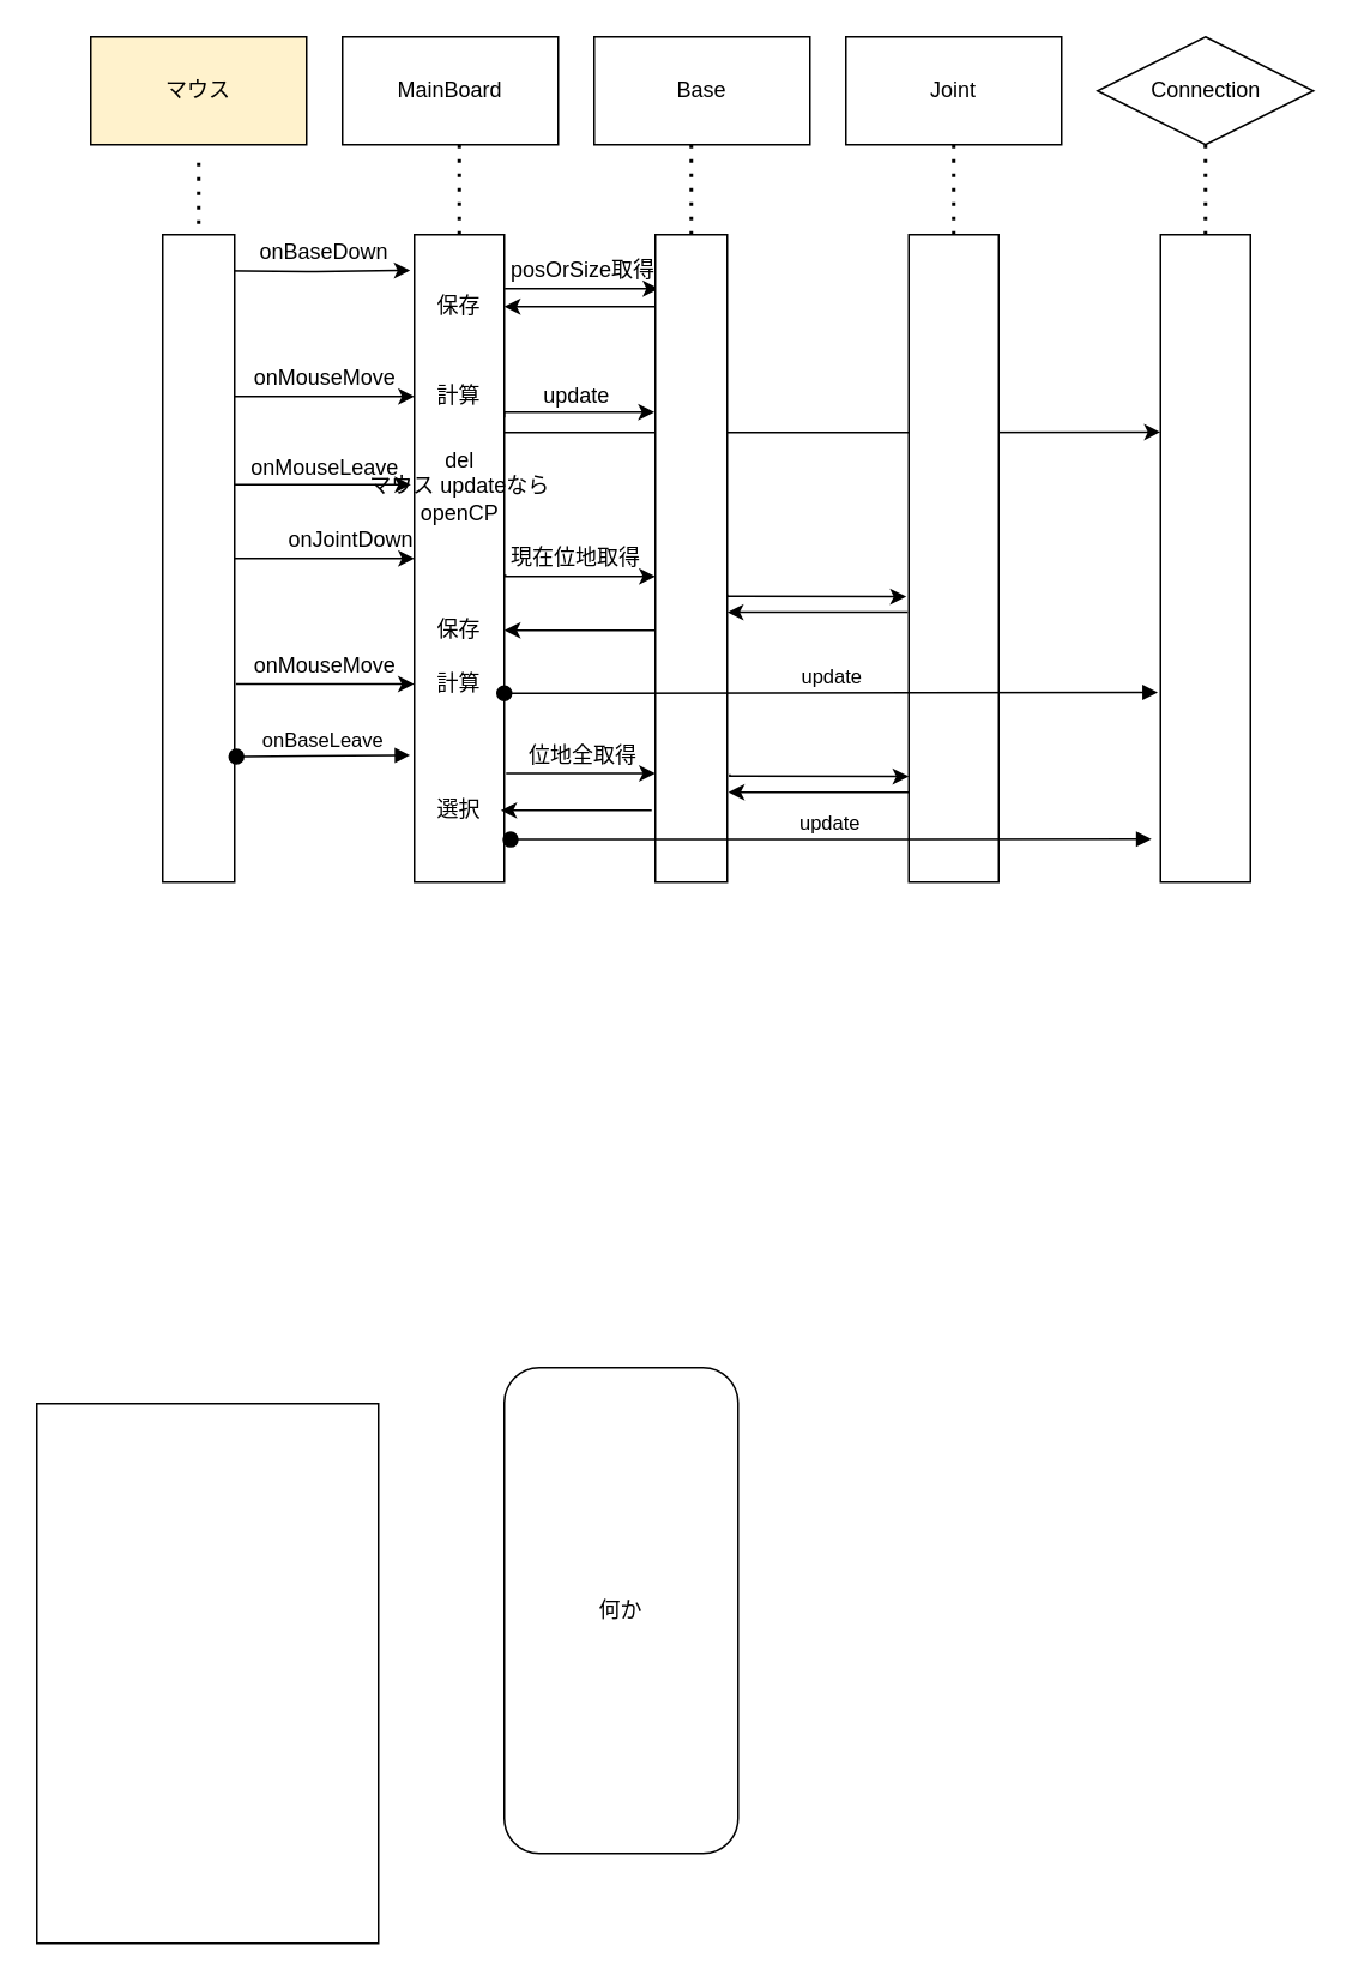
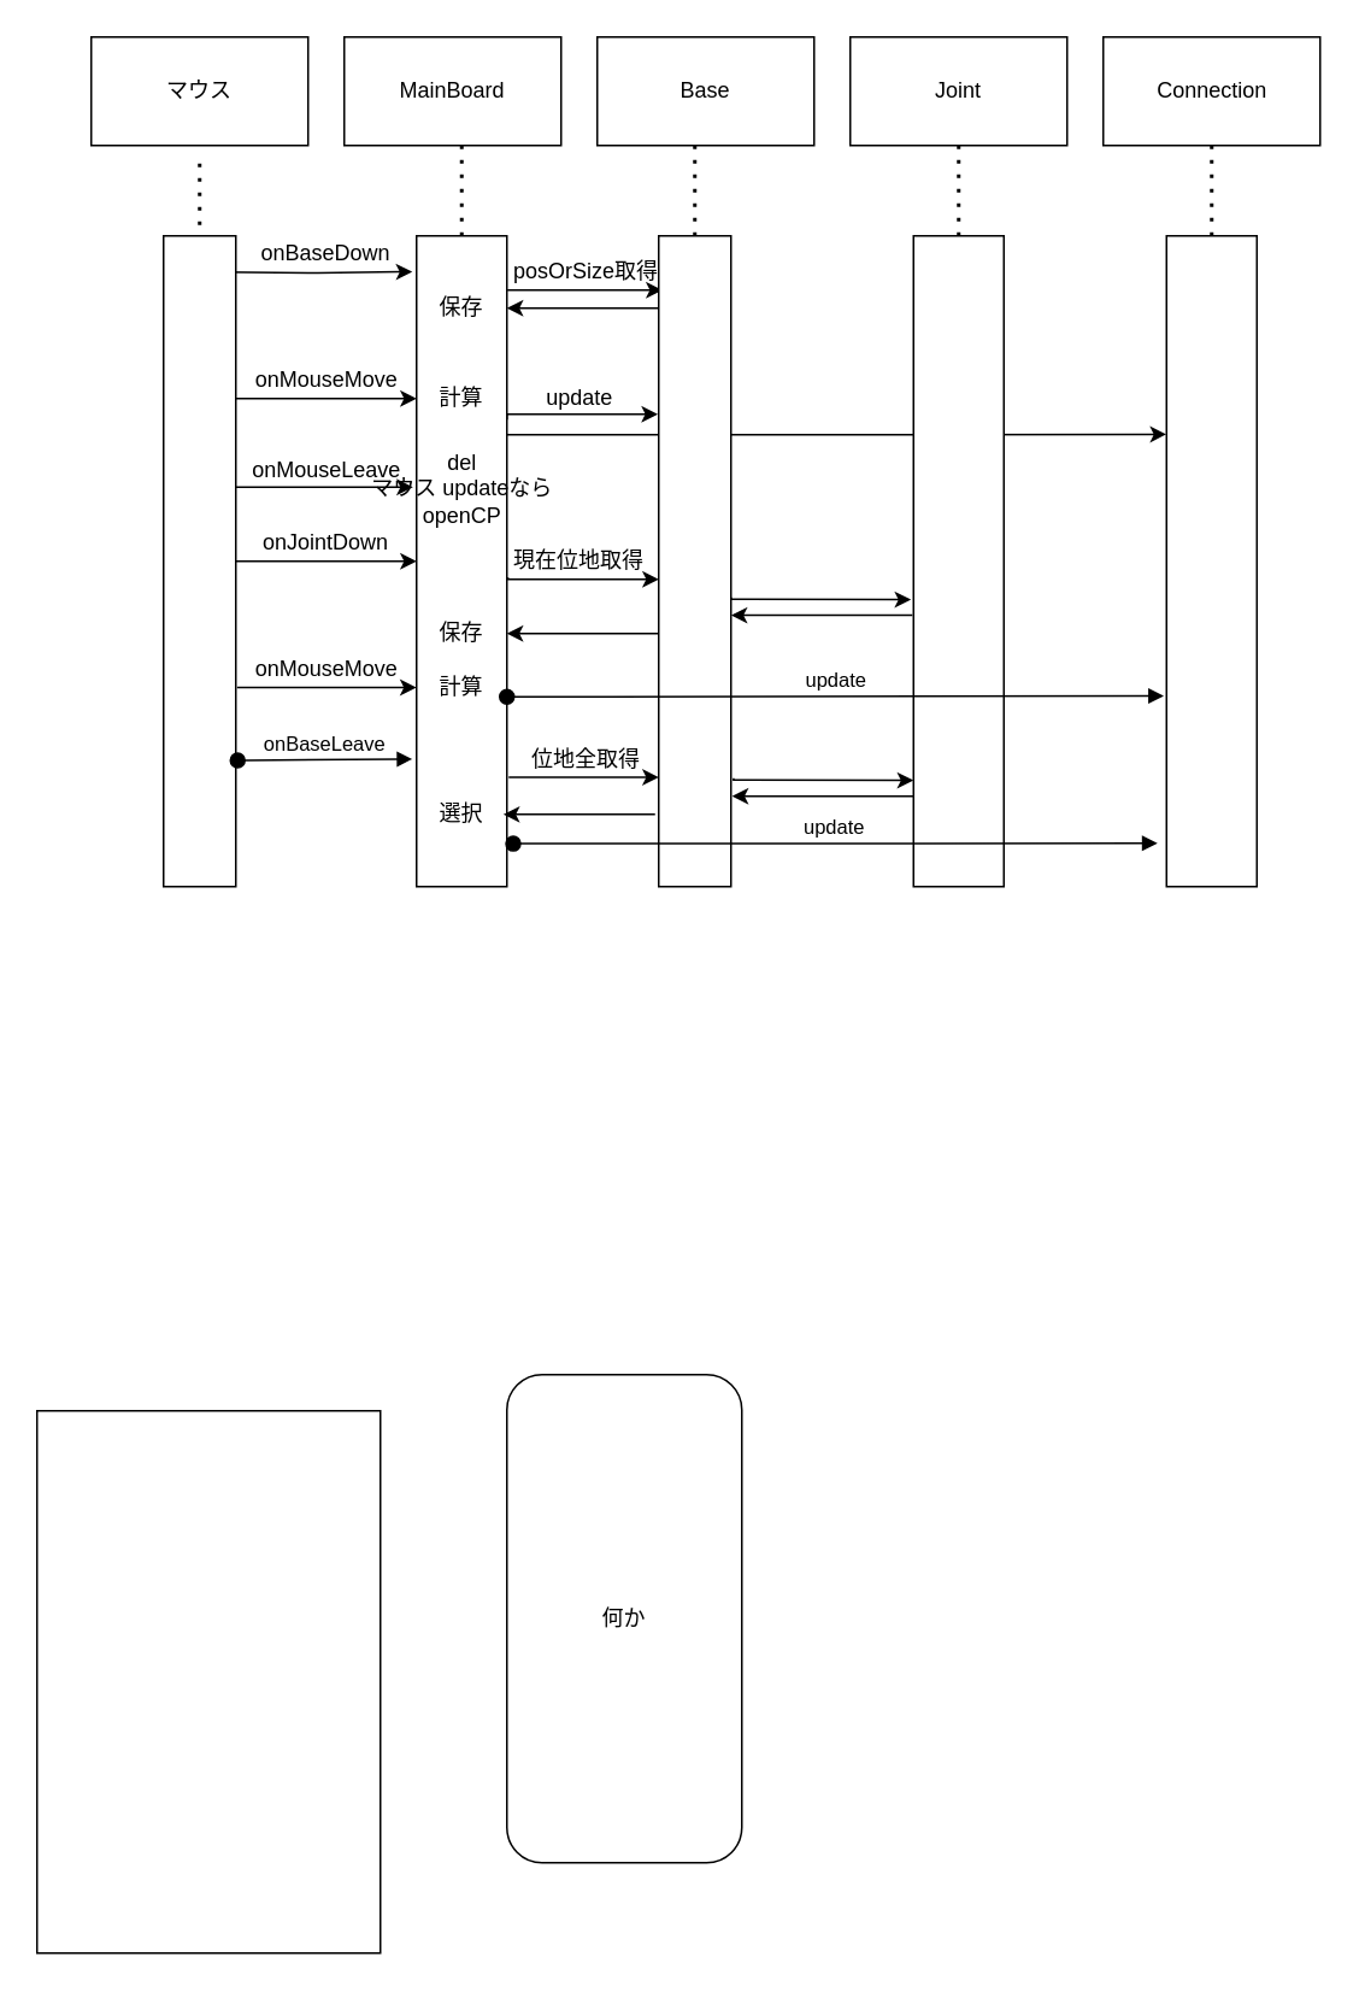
  <mxCell id="0" />
  <mxCell id="1" parent="0" />
  <mxCell id="2" style="edgeStyle=orthogonalEdgeStyle;rounded=0;orthogonalLoop=1;jettySize=auto;html=1;entryX=-0.047;entryY=0.055;entryDx=0;entryDy=0;strokeColor=#000000;entryPerimeter=0;" edge="1" parent="1" target="14"><mxGeometry relative="1" as="geometry"><mxPoint x="120" y="150" as="sourcePoint" /></mxGeometry></mxCell>
  <mxCell id="3" style="edgeStyle=orthogonalEdgeStyle;rounded=0;orthogonalLoop=1;jettySize=auto;html=1;exitX=1;exitY=0.25;exitDx=0;exitDy=0;entryX=0;entryY=0.25;entryDx=0;entryDy=0;strokeColor=#000000;" edge="1" parent="1" source="7" target="14"><mxGeometry relative="1" as="geometry"><Array as="points"><mxPoint x="180" y="220" /><mxPoint x="180" y="220" /></Array></mxGeometry></mxCell>
  <mxCell id="4" style="edgeStyle=orthogonalEdgeStyle;rounded=0;orthogonalLoop=1;jettySize=auto;html=1;strokeColor=#000000;" edge="1" parent="1" source="7"><mxGeometry relative="1" as="geometry"><mxPoint x="228" y="269" as="targetPoint" /><Array as="points"><mxPoint x="228" y="269" /><mxPoint x="228" y="269" /></Array></mxGeometry></mxCell>
  <mxCell id="5" style="edgeStyle=orthogonalEdgeStyle;rounded=0;orthogonalLoop=1;jettySize=auto;html=1;entryX=0;entryY=0.5;entryDx=0;entryDy=0;strokeColor=#000000;fontFamily=Helvetica;" edge="1" parent="1" source="7" target="14"><mxGeometry relative="1" as="geometry" /></mxCell>
  <mxCell id="6" style="edgeStyle=orthogonalEdgeStyle;rounded=0;orthogonalLoop=1;jettySize=auto;html=1;exitX=1.018;exitY=0.694;exitDx=0;exitDy=0;entryX=-0.002;entryY=0.694;entryDx=0;entryDy=0;strokeColor=#000000;fontFamily=Helvetica;exitPerimeter=0;entryPerimeter=0;" edge="1" parent="1" source="7" target="14"><mxGeometry relative="1" as="geometry"><Array as="points" /></mxGeometry></mxCell>
  <mxCell id="7" value="" style="rounded=0;whiteSpace=wrap;html=1;" vertex="1" parent="1"><mxGeometry x="90" y="130" width="40" height="360" as="geometry" /></mxCell>
  <mxCell id="8" value="" style="edgeStyle=orthogonalEdgeStyle;rounded=0;orthogonalLoop=1;jettySize=auto;html=1;strokeColor=none;" edge="1" parent="1" source="9" target="7"><mxGeometry relative="1" as="geometry" /></mxCell>
- <mxCell id="9" value="マウス" style="rounded=0;whiteSpace=wrap;html=1;fillColor=#fff2cc;" vertex="1" parent="1"><mxGeometry x="50" y="20" width="120" height="60" as="geometry" /></mxCell>
+ <mxCell id="9" value="マウス" style="rounded=0;whiteSpace=wrap;html=1;" vertex="1" parent="1"><mxGeometry x="50" y="20" width="120" height="60" as="geometry" /></mxCell>
  <mxCell id="10" value="" style="endArrow=none;dashed=1;html=1;dashPattern=1 3;strokeWidth=2;entryX=0.5;entryY=0;entryDx=0;entryDy=0;" edge="1" parent="1" target="7"><mxGeometry width="50" height="50" relative="1" as="geometry"><mxPoint x="110" y="90" as="sourcePoint" /><mxPoint x="400" y="300" as="targetPoint" /></mxGeometry></mxCell>
  <mxCell id="11" style="edgeStyle=orthogonalEdgeStyle;rounded=0;orthogonalLoop=1;jettySize=auto;html=1;strokeColor=#000000;exitX=1.005;exitY=0.082;exitDx=0;exitDy=0;exitPerimeter=0;" edge="1" parent="1" source="14"><mxGeometry relative="1" as="geometry"><mxPoint x="274" y="160" as="sourcePoint" /><mxPoint x="366" y="160" as="targetPoint" /><Array as="points"><mxPoint x="366" y="160" /></Array></mxGeometry></mxCell>
  <mxCell id="12" style="edgeStyle=orthogonalEdgeStyle;rounded=0;orthogonalLoop=1;jettySize=auto;html=1;exitX=0.98;exitY=0.281;exitDx=0;exitDy=0;entryX=-0.012;entryY=0.274;entryDx=0;entryDy=0;strokeColor=#000000;entryPerimeter=0;exitPerimeter=0;" edge="1" parent="1" source="14" target="17"><mxGeometry relative="1" as="geometry"><Array as="points"><mxPoint x="280" y="231" /><mxPoint x="280" y="229" /></Array></mxGeometry></mxCell>
  <mxCell id="13" value="" style="edgeStyle=orthogonalEdgeStyle;rounded=0;orthogonalLoop=1;jettySize=auto;html=1;strokeColor=#000000;entryX=-0.002;entryY=0.305;entryDx=0;entryDy=0;entryPerimeter=0;" edge="1" parent="1" source="14" target="43"><mxGeometry relative="1" as="geometry"><mxPoint x="600" y="240" as="targetPoint" /><Array as="points"><mxPoint x="420" y="240" /><mxPoint x="420" y="240" /></Array></mxGeometry></mxCell>
  <mxCell id="14" value="" style="rounded=0;whiteSpace=wrap;html=1;" vertex="1" parent="1"><mxGeometry x="230" y="130" width="50" height="360" as="geometry" /></mxCell>
  <mxCell id="15" value="MainBoard" style="rounded=0;whiteSpace=wrap;html=1;" vertex="1" parent="1"><mxGeometry x="190" y="20" width="120" height="60" as="geometry" /></mxCell>
  <mxCell id="16" value="" style="edgeStyle=orthogonalEdgeStyle;rounded=0;orthogonalLoop=1;jettySize=auto;html=1;strokeColor=#000000;" edge="1" parent="1" source="17" target="14"><mxGeometry relative="1" as="geometry"><Array as="points"><mxPoint x="330" y="170" /><mxPoint x="330" y="170" /></Array></mxGeometry></mxCell>
  <mxCell id="17" value="" style="rounded=0;whiteSpace=wrap;html=1;" vertex="1" parent="1"><mxGeometry x="364" y="130" width="40" height="360" as="geometry" /></mxCell>
  <mxCell id="18" value="Base" style="rounded=0;whiteSpace=wrap;html=1;" vertex="1" parent="1"><mxGeometry x="330" y="20" width="120" height="60" as="geometry" /></mxCell>
  <mxCell id="19" value="Joint" style="rounded=0;whiteSpace=wrap;html=1;" vertex="1" parent="1"><mxGeometry x="470" y="20" width="120" height="60" as="geometry" /></mxCell>
  <mxCell id="20" value="" style="rounded=0;whiteSpace=wrap;html=1;" vertex="1" parent="1"><mxGeometry x="505" y="130" width="50" height="360" as="geometry" /></mxCell>
  <mxCell id="21" value="" style="endArrow=none;dashed=1;html=1;dashPattern=1 3;strokeWidth=2;exitX=0.5;exitY=0;exitDx=0;exitDy=0;" edge="1" parent="1" source="17"><mxGeometry width="50" height="50" relative="1" as="geometry"><mxPoint x="410" y="340" as="sourcePoint" /><mxPoint x="384" y="80" as="targetPoint" /></mxGeometry></mxCell>
  <mxCell id="22" value="" style="endArrow=none;dashed=1;html=1;dashPattern=1 3;strokeWidth=2;exitX=0.5;exitY=0;exitDx=0;exitDy=0;" edge="1" parent="1" source="14"><mxGeometry width="50" height="50" relative="1" as="geometry"><mxPoint x="410" y="340" as="sourcePoint" /><mxPoint x="255" y="80" as="targetPoint" /></mxGeometry></mxCell>
  <mxCell id="23" value="" style="endArrow=none;dashed=1;html=1;dashPattern=1 3;strokeWidth=2;entryX=0.5;entryY=1;entryDx=0;entryDy=0;exitX=0.5;exitY=0;exitDx=0;exitDy=0;" edge="1" parent="1" source="20" target="19"><mxGeometry width="50" height="50" relative="1" as="geometry"><mxPoint x="410" y="340" as="sourcePoint" /><mxPoint x="460" y="290" as="targetPoint" /></mxGeometry></mxCell>
  <mxCell id="24" value="onBaseDown" style="text;html=1;strokeColor=none;fillColor=none;align=center;verticalAlign=middle;whiteSpace=wrap;rounded=0;" vertex="1" parent="1"><mxGeometry x="160" y="130" width="40" height="20" as="geometry" /></mxCell>
  <mxCell id="25" value="posOrSize取得" style="text;html=1;strokeColor=none;fillColor=none;align=center;verticalAlign=middle;whiteSpace=wrap;rounded=0;" vertex="1" parent="1"><mxGeometry x="279" y="140" width="90" height="20" as="geometry" /></mxCell>
  <mxCell id="26" value="何か" style="whiteSpace=wrap;html=1;rounded=1;" vertex="1" parent="1"><mxGeometry x="280" y="760" width="130" height="270" as="geometry" /></mxCell>
  <mxCell id="27" value="" style="rounded=0;whiteSpace=wrap;html=1;" vertex="1" parent="1"><mxGeometry x="20" y="780" width="190" height="300" as="geometry" /></mxCell>
  <mxCell id="28" value="onMouseMove" style="text;html=1;align=center;verticalAlign=middle;resizable=0;points=[];autosize=1;" vertex="1" parent="1"><mxGeometry x="135" y="200" width="90" height="20" as="geometry" /></mxCell>
  <mxCell id="29" value="update" style="text;html=1;align=center;verticalAlign=middle;resizable=0;points=[];autosize=1;" vertex="1" parent="1"><mxGeometry x="295" y="210" width="50" height="20" as="geometry" /></mxCell>
  <mxCell id="30" value="onMouseLeave" style="text;html=1;align=center;verticalAlign=middle;resizable=0;points=[];autosize=1;" vertex="1" parent="1"><mxGeometry x="130" y="250" width="100" height="20" as="geometry" /></mxCell>
  <mxCell id="31" value="保存" style="text;html=1;strokeColor=none;fillColor=none;align=center;verticalAlign=middle;whiteSpace=wrap;rounded=0;" vertex="1" parent="1"><mxGeometry x="235" y="160" width="40" height="20" as="geometry" /></mxCell>
  <mxCell id="32" value="計算" style="text;html=1;strokeColor=none;fillColor=none;align=center;verticalAlign=middle;whiteSpace=wrap;rounded=0;" vertex="1" parent="1"><mxGeometry x="235" y="210" width="40" height="20" as="geometry" /></mxCell>
  <mxCell id="33" value="del&lt;br&gt;マウス updateならopenCP" style="text;html=1;strokeColor=none;fillColor=none;align=center;verticalAlign=middle;whiteSpace=wrap;rounded=0;" vertex="1" parent="1"><mxGeometry x="202.5" y="260" width="105" height="20" as="geometry" /></mxCell>
- <mxCell id="34" value="onJointDown" style="text;html=1;strokeColor=none;fillColor=none;align=center;verticalAlign=middle;whiteSpace=wrap;rounded=0;fontFamily=Helvetica;" vertex="1" parent="1"><mxGeometry x="175" y="290" width="40" height="20" as="geometry" /></mxCell>
+ <mxCell id="34" value="onJointDown" style="text;html=1;strokeColor=none;fillColor=none;align=center;verticalAlign=middle;whiteSpace=wrap;rounded=0;fontFamily=Helvetica;" vertex="1" parent="1"><mxGeometry x="160" y="290" width="40" height="20" as="geometry" /></mxCell>
  <mxCell id="35" value="" style="edgeStyle=orthogonalEdgeStyle;rounded=0;orthogonalLoop=1;jettySize=auto;html=1;strokeColor=#000000;entryX=1;entryY=0.583;entryDx=0;entryDy=0;entryPerimeter=0;exitX=-0.012;exitY=0.583;exitDx=0;exitDy=0;exitPerimeter=0;" edge="1" parent="1" source="20" target="17"><mxGeometry relative="1" as="geometry"><mxPoint x="503" y="340" as="sourcePoint" /><mxPoint x="420" y="340" as="targetPoint" /><Array as="points" /></mxGeometry></mxCell>
  <mxCell id="36" value="" style="edgeStyle=orthogonalEdgeStyle;rounded=0;orthogonalLoop=1;jettySize=auto;html=1;strokeColor=#000000;exitX=1.013;exitY=0.525;exitDx=0;exitDy=0;exitPerimeter=0;" edge="1" parent="1" source="14" target="17"><mxGeometry relative="1" as="geometry"><mxPoint x="290" y="320" as="sourcePoint" /><mxPoint x="350" y="321" as="targetPoint" /><Array as="points"><mxPoint x="281" y="320" /></Array></mxGeometry></mxCell>
  <mxCell id="37" value="" style="edgeStyle=orthogonalEdgeStyle;rounded=0;orthogonalLoop=1;jettySize=auto;html=1;strokeColor=#000000;exitX=0.996;exitY=0.163;exitDx=0;exitDy=0;exitPerimeter=0;entryX=-0.028;entryY=0.559;entryDx=0;entryDy=0;entryPerimeter=0;" edge="1" parent="1" target="20"><mxGeometry relative="1" as="geometry"><mxPoint x="404.04" y="330" as="sourcePoint" /><mxPoint x="500" y="331" as="targetPoint" /><Array as="points"><mxPoint x="404" y="331" /><mxPoint x="410" y="331" /></Array></mxGeometry></mxCell>
  <mxCell id="38" value="" style="edgeStyle=orthogonalEdgeStyle;rounded=0;orthogonalLoop=1;jettySize=auto;html=1;strokeColor=#000000;exitX=0;exitY=0.611;exitDx=0;exitDy=0;exitPerimeter=0;" edge="1" parent="1" source="17"><mxGeometry relative="1" as="geometry"><mxPoint x="360" y="350" as="sourcePoint" /><mxPoint x="280" y="350" as="targetPoint" /><Array as="points" /></mxGeometry></mxCell>
  <mxCell id="39" value="現在位地取得" style="text;html=1;strokeColor=none;fillColor=none;align=center;verticalAlign=middle;whiteSpace=wrap;rounded=0;" vertex="1" parent="1"><mxGeometry x="280" y="300" width="80" height="20" as="geometry" /></mxCell>
  <mxCell id="40" value="保存" style="text;html=1;strokeColor=none;fillColor=none;align=center;verticalAlign=middle;whiteSpace=wrap;rounded=0;" vertex="1" parent="1"><mxGeometry x="235" y="340" width="40" height="20" as="geometry" /></mxCell>
  <mxCell id="41" value="onMouseMove" style="text;html=1;align=center;verticalAlign=middle;resizable=0;points=[];autosize=1;" vertex="1" parent="1"><mxGeometry x="135" y="360" width="90" height="20" as="geometry" /></mxCell>
- <mxCell id="42" value="Connection" style="rhombus;html=1;fontFamily=Helvetica;" vertex="1" parent="1"><mxGeometry x="610" y="20" width="120" height="60" as="geometry" /></mxCell>
+ <mxCell id="42" value="Connection" style="html=1;fontFamily=Helvetica;" vertex="1" parent="1"><mxGeometry x="610" y="20" width="120" height="60" as="geometry" /></mxCell>
  <mxCell id="43" value="" style="whiteSpace=wrap;html=1;" vertex="1" parent="1"><mxGeometry x="645" y="130" width="50" height="360" as="geometry" /></mxCell>
  <mxCell id="44" value="" style="endArrow=none;dashed=1;html=1;dashPattern=1 3;strokeWidth=2;fontFamily=Helvetica;exitX=0.5;exitY=1;exitDx=0;exitDy=0;entryX=0.5;entryY=0;entryDx=0;entryDy=0;" edge="1" parent="1" source="42" target="43"><mxGeometry width="50" height="50" relative="1" as="geometry"><mxPoint x="590" y="360" as="sourcePoint" /><mxPoint x="640" y="310" as="targetPoint" /></mxGeometry></mxCell>
  <mxCell id="45" value="update" style="html=1;verticalAlign=bottom;startArrow=oval;startFill=1;endArrow=block;startSize=8;strokeColor=#000000;fontFamily=Helvetica;entryX=-0.03;entryY=0.707;entryDx=0;entryDy=0;entryPerimeter=0;" edge="1" parent="1" target="43"><mxGeometry width="60" relative="1" as="geometry"><mxPoint x="280" y="385" as="sourcePoint" /><mxPoint x="410" y="360" as="targetPoint" /></mxGeometry></mxCell>
  <mxCell id="46" value="計算" style="text;html=1;strokeColor=none;fillColor=none;align=center;verticalAlign=middle;whiteSpace=wrap;rounded=0;" vertex="1" parent="1"><mxGeometry x="235" y="370" width="40" height="20" as="geometry" /></mxCell>
  <mxCell id="47" value="onBaseLeave" style="html=1;verticalAlign=bottom;startArrow=oval;startFill=1;endArrow=block;startSize=8;strokeColor=#000000;fontFamily=Helvetica;exitX=1.025;exitY=0.806;exitDx=0;exitDy=0;exitPerimeter=0;entryX=-0.047;entryY=0.804;entryDx=0;entryDy=0;entryPerimeter=0;" edge="1" parent="1" source="7" target="14"><mxGeometry width="60" relative="1" as="geometry"><mxPoint x="390" y="300" as="sourcePoint" /><mxPoint x="450" y="300" as="targetPoint" /></mxGeometry></mxCell>
  <mxCell id="48" value="位地全取得" style="text;html=1;strokeColor=none;fillColor=none;align=center;verticalAlign=middle;whiteSpace=wrap;rounded=0;" vertex="1" parent="1"><mxGeometry x="284" y="410" width="80" height="20" as="geometry" /></mxCell>
  <mxCell id="49" value="" style="edgeStyle=orthogonalEdgeStyle;rounded=0;orthogonalLoop=1;jettySize=auto;html=1;strokeColor=#000000;exitX=0.996;exitY=0.163;exitDx=0;exitDy=0;exitPerimeter=0;entryX=-0.028;entryY=0.559;entryDx=0;entryDy=0;entryPerimeter=0;" edge="1" parent="1"><mxGeometry relative="1" as="geometry"><mxPoint x="405.44" y="430" as="sourcePoint" /><mxPoint x="505" y="431.24" as="targetPoint" /><Array as="points"><mxPoint x="405.4" y="431" /><mxPoint x="411.4" y="431" /></Array></mxGeometry></mxCell>
  <mxCell id="50" value="" style="edgeStyle=orthogonalEdgeStyle;rounded=0;orthogonalLoop=1;jettySize=auto;html=1;strokeColor=#000000;entryX=1;entryY=0.583;entryDx=0;entryDy=0;entryPerimeter=0;exitX=-0.012;exitY=0.583;exitDx=0;exitDy=0;exitPerimeter=0;" edge="1" parent="1"><mxGeometry relative="1" as="geometry"><mxPoint x="505" y="440" as="sourcePoint" /><mxPoint x="404.6" y="440" as="targetPoint" /><Array as="points" /></mxGeometry></mxCell>
  <mxCell id="51" value="" style="edgeStyle=orthogonalEdgeStyle;rounded=0;orthogonalLoop=1;jettySize=auto;html=1;strokeColor=#000000;exitX=0;exitY=0.611;exitDx=0;exitDy=0;exitPerimeter=0;" edge="1" parent="1"><mxGeometry relative="1" as="geometry"><mxPoint x="362" y="450" as="sourcePoint" /><mxPoint x="278" y="450.04" as="targetPoint" /><Array as="points" /></mxGeometry></mxCell>
  <mxCell id="52" value="" style="edgeStyle=orthogonalEdgeStyle;rounded=0;orthogonalLoop=1;jettySize=auto;html=1;strokeColor=#000000;exitX=1.02;exitY=0.832;exitDx=0;exitDy=0;exitPerimeter=0;" edge="1" parent="1" source="14" target="17"><mxGeometry relative="1" as="geometry"><mxPoint x="290.65" y="329" as="sourcePoint" /><mxPoint x="374" y="329" as="targetPoint" /><Array as="points"><mxPoint x="290" y="430" /><mxPoint x="290" y="430" /></Array></mxGeometry></mxCell>
  <mxCell id="53" value="選択" style="text;html=1;strokeColor=none;fillColor=none;align=center;verticalAlign=middle;whiteSpace=wrap;rounded=0;fontFamily=Helvetica;" vertex="1" parent="1"><mxGeometry x="235" y="440" width="40" height="20" as="geometry" /></mxCell>
  <mxCell id="54" value="update" style="html=1;verticalAlign=bottom;startArrow=oval;startFill=1;endArrow=block;startSize=8;strokeColor=#000000;fontFamily=Helvetica;exitX=1.07;exitY=0.934;exitDx=0;exitDy=0;exitPerimeter=0;" edge="1" parent="1" source="14"><mxGeometry width="60" relative="1" as="geometry"><mxPoint x="370" y="290" as="sourcePoint" /><mxPoint x="640" y="466" as="targetPoint" /></mxGeometry></mxCell>
